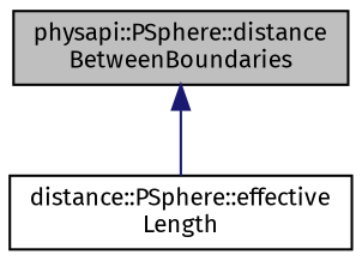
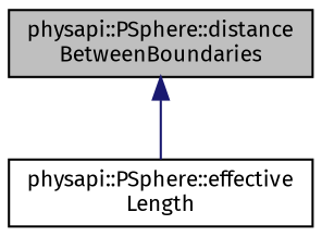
  digraph {
    rankdir=TB
    fontname="Fira Sans"
    node [color=black fontname="Fira Sans" fontsize=10 shape=record style=filled]
    n1 [fillcolor=grey75 fontcolor=black height=0.2 label="physapi::PSphere::distance\lBetweenBoundaries" width=0.4]
-   n2 [fillcolor=white height=0.2 label="distance::PSphere::effective\lLength" width=0.4]
+   n2 [fillcolor=white height=0.2 label="physapi::PSphere::effective\lLength" width=0.4]
    n1 -> n2 [color=midnightblue dir=back fontname="Fira Sans" fontsize=10 labelfontname=Helvetica labelfontsize=10 style=solid]
  }
